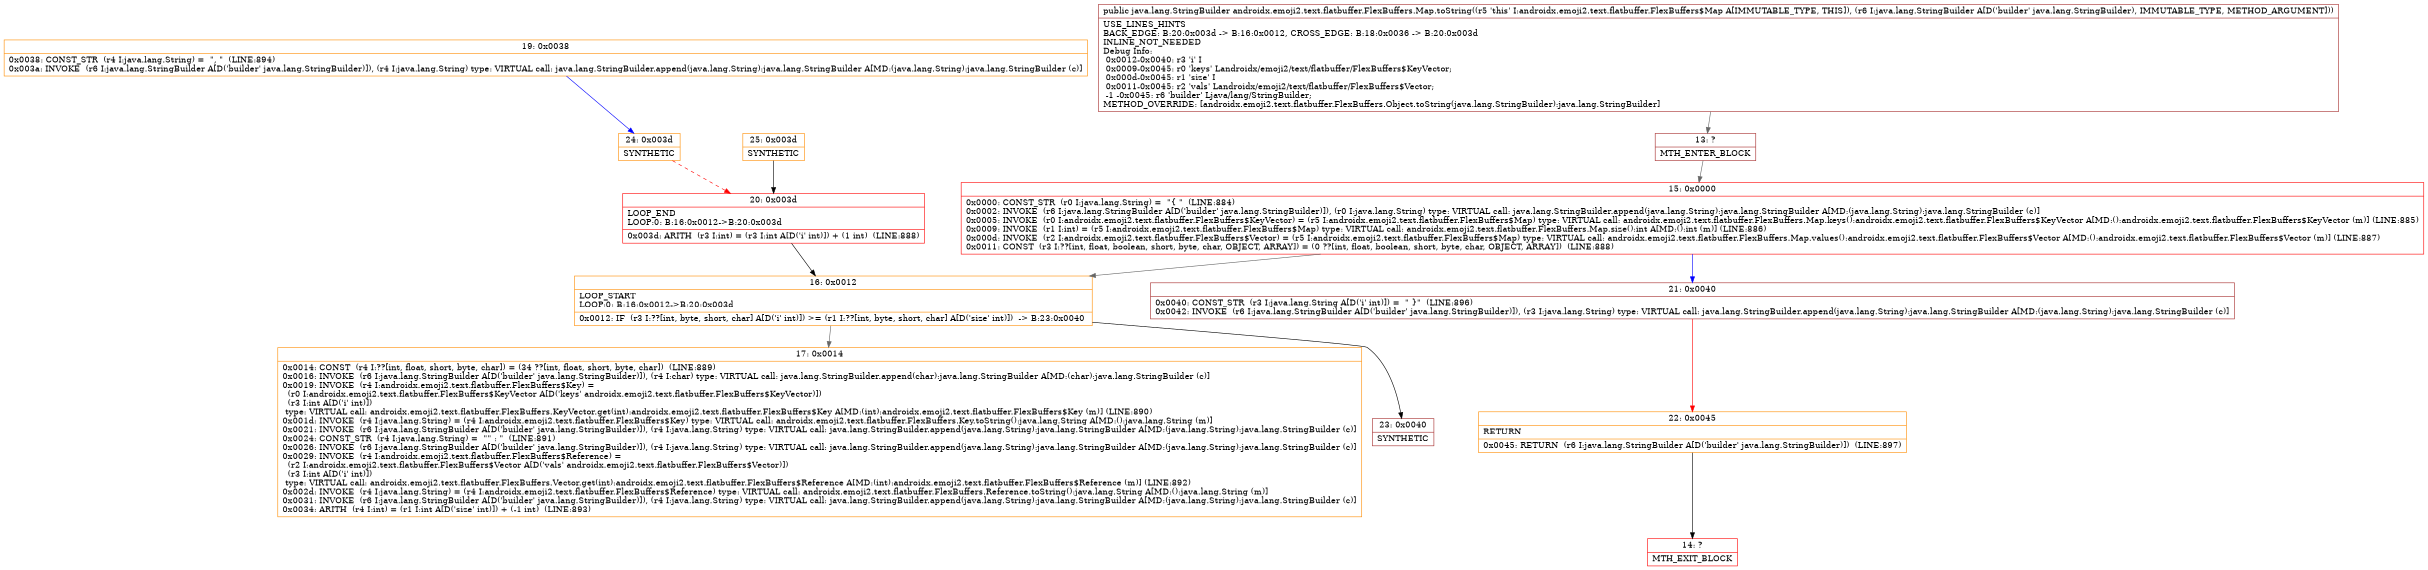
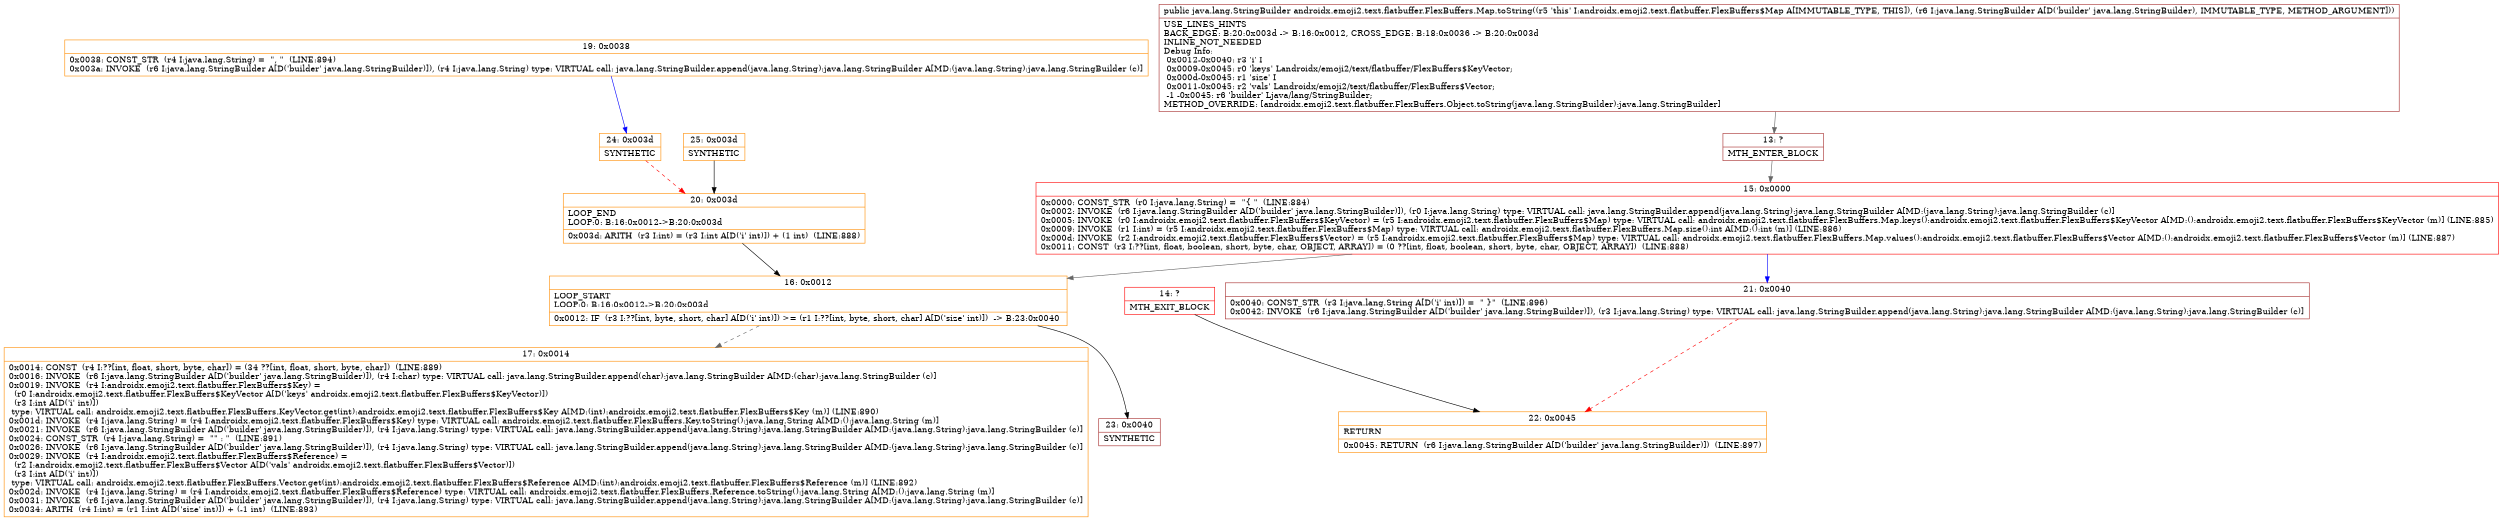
  digraph {
    node [color=darkorange shape=record]
    edge [color=gray40]
    n1 [color=brown label="{13\:\ ?|MTH_ENTER_BLOCK\l}"]
    n2 [color=red label="{15\:\ 0x0000|0x0000: CONST_STR  (r0 I:java.lang.String) =  \"\{ \"  (LINE:884)\l0x0002: INVOKE  (r6 I:java.lang.StringBuilder A[D('builder' java.lang.StringBuilder)]), (r0 I:java.lang.String) type: VIRTUAL call: java.lang.StringBuilder.append(java.lang.String):java.lang.StringBuilder A[MD:(java.lang.String):java.lang.StringBuilder (c)]\l0x0005: INVOKE  (r0 I:androidx.emoji2.text.flatbuffer.FlexBuffers$KeyVector) = (r5 I:androidx.emoji2.text.flatbuffer.FlexBuffers$Map) type: VIRTUAL call: androidx.emoji2.text.flatbuffer.FlexBuffers.Map.keys():androidx.emoji2.text.flatbuffer.FlexBuffers$KeyVector A[MD:():androidx.emoji2.text.flatbuffer.FlexBuffers$KeyVector (m)] (LINE:885)\l0x0009: INVOKE  (r1 I:int) = (r5 I:androidx.emoji2.text.flatbuffer.FlexBuffers$Map) type: VIRTUAL call: androidx.emoji2.text.flatbuffer.FlexBuffers.Map.size():int A[MD:():int (m)] (LINE:886)\l0x000d: INVOKE  (r2 I:androidx.emoji2.text.flatbuffer.FlexBuffers$Vector) = (r5 I:androidx.emoji2.text.flatbuffer.FlexBuffers$Map) type: VIRTUAL call: androidx.emoji2.text.flatbuffer.FlexBuffers.Map.values():androidx.emoji2.text.flatbuffer.FlexBuffers$Vector A[MD:():androidx.emoji2.text.flatbuffer.FlexBuffers$Vector (m)] (LINE:887)\l0x0011: CONST  (r3 I:??[int, float, boolean, short, byte, char, OBJECT, ARRAY]) = (0 ??[int, float, boolean, short, byte, char, OBJECT, ARRAY])  (LINE:888)\l}"]
    n3 [label="{16\:\ 0x0012|LOOP_START\lLOOP:0: B:16:0x0012\-\>B:20:0x003d\l|0x0012: IF  (r3 I:??[int, byte, short, char] A[D('i' int)]) \>= (r1 I:??[int, byte, short, char] A[D('size' int)])  \-\> B:23:0x0040 \l}"]
    n4 [color=brown label="{21\:\ 0x0040|0x0040: CONST_STR  (r3 I:java.lang.String A[D('i' int)]) =  \" \}\"  (LINE:896)\l0x0042: INVOKE  (r6 I:java.lang.StringBuilder A[D('builder' java.lang.StringBuilder)]), (r3 I:java.lang.String) type: VIRTUAL call: java.lang.StringBuilder.append(java.lang.String):java.lang.StringBuilder A[MD:(java.lang.String):java.lang.StringBuilder (c)]\l}"]
    n5 [label="{17\:\ 0x0014|0x0014: CONST  (r4 I:??[int, float, short, byte, char]) = (34 ??[int, float, short, byte, char])  (LINE:889)\l0x0016: INVOKE  (r6 I:java.lang.StringBuilder A[D('builder' java.lang.StringBuilder)]), (r4 I:char) type: VIRTUAL call: java.lang.StringBuilder.append(char):java.lang.StringBuilder A[MD:(char):java.lang.StringBuilder (c)]\l0x0019: INVOKE  (r4 I:androidx.emoji2.text.flatbuffer.FlexBuffers$Key) = \l  (r0 I:androidx.emoji2.text.flatbuffer.FlexBuffers$KeyVector A[D('keys' androidx.emoji2.text.flatbuffer.FlexBuffers$KeyVector)])\l  (r3 I:int A[D('i' int)])\l type: VIRTUAL call: androidx.emoji2.text.flatbuffer.FlexBuffers.KeyVector.get(int):androidx.emoji2.text.flatbuffer.FlexBuffers$Key A[MD:(int):androidx.emoji2.text.flatbuffer.FlexBuffers$Key (m)] (LINE:890)\l0x001d: INVOKE  (r4 I:java.lang.String) = (r4 I:androidx.emoji2.text.flatbuffer.FlexBuffers$Key) type: VIRTUAL call: androidx.emoji2.text.flatbuffer.FlexBuffers.Key.toString():java.lang.String A[MD:():java.lang.String (m)]\l0x0021: INVOKE  (r6 I:java.lang.StringBuilder A[D('builder' java.lang.StringBuilder)]), (r4 I:java.lang.String) type: VIRTUAL call: java.lang.StringBuilder.append(java.lang.String):java.lang.StringBuilder A[MD:(java.lang.String):java.lang.StringBuilder (c)]\l0x0024: CONST_STR  (r4 I:java.lang.String) =  \"\" : \"  (LINE:891)\l0x0026: INVOKE  (r6 I:java.lang.StringBuilder A[D('builder' java.lang.StringBuilder)]), (r4 I:java.lang.String) type: VIRTUAL call: java.lang.StringBuilder.append(java.lang.String):java.lang.StringBuilder A[MD:(java.lang.String):java.lang.StringBuilder (c)]\l0x0029: INVOKE  (r4 I:androidx.emoji2.text.flatbuffer.FlexBuffers$Reference) = \l  (r2 I:androidx.emoji2.text.flatbuffer.FlexBuffers$Vector A[D('vals' androidx.emoji2.text.flatbuffer.FlexBuffers$Vector)])\l  (r3 I:int A[D('i' int)])\l type: VIRTUAL call: androidx.emoji2.text.flatbuffer.FlexBuffers.Vector.get(int):androidx.emoji2.text.flatbuffer.FlexBuffers$Reference A[MD:(int):androidx.emoji2.text.flatbuffer.FlexBuffers$Reference (m)] (LINE:892)\l0x002d: INVOKE  (r4 I:java.lang.String) = (r4 I:androidx.emoji2.text.flatbuffer.FlexBuffers$Reference) type: VIRTUAL call: androidx.emoji2.text.flatbuffer.FlexBuffers.Reference.toString():java.lang.String A[MD:():java.lang.String (m)]\l0x0031: INVOKE  (r6 I:java.lang.StringBuilder A[D('builder' java.lang.StringBuilder)]), (r4 I:java.lang.String) type: VIRTUAL call: java.lang.StringBuilder.append(java.lang.String):java.lang.StringBuilder A[MD:(java.lang.String):java.lang.StringBuilder (c)]\l0x0034: ARITH  (r4 I:int) = (r1 I:int A[D('size' int)]) + (\-1 int)  (LINE:893)\l}"]
    n6 [color=brown label="{23\:\ 0x0040|SYNTHETIC\l}"]
    n7 [label="{19\:\ 0x0038|0x0038: CONST_STR  (r4 I:java.lang.String) =  \", \"  (LINE:894)\l0x003a: INVOKE  (r6 I:java.lang.StringBuilder A[D('builder' java.lang.StringBuilder)]), (r4 I:java.lang.String) type: VIRTUAL call: java.lang.StringBuilder.append(java.lang.String):java.lang.StringBuilder A[MD:(java.lang.String):java.lang.StringBuilder (c)]\l}"]
    n8 [label="{24\:\ 0x003d|SYNTHETIC\l}"]
    n9 [label="{25\:\ 0x003d|SYNTHETIC\l}"]
-   n10 [color=red label="{20\:\ 0x003d|LOOP_END\lLOOP:0: B:16:0x0012\-\>B:20:0x003d\l|0x003d: ARITH  (r3 I:int) = (r3 I:int A[D('i' int)]) + (1 int)  (LINE:888)\l}"]
+   n10 [label="{20\:\ 0x003d|LOOP_END\lLOOP:0: B:16:0x0012\-\>B:20:0x003d\l|0x003d: ARITH  (r3 I:int) = (r3 I:int A[D('i' int)]) + (1 int)  (LINE:888)\l}"]
    n11 [label="{22\:\ 0x0045|RETURN\l|0x0045: RETURN  (r6 I:java.lang.StringBuilder A[D('builder' java.lang.StringBuilder)])  (LINE:897)\l}"]
    n12 [color=red label="{14\:\ ?|MTH_EXIT_BLOCK\l}"]
    n13 [color=brown label="{public java.lang.StringBuilder androidx.emoji2.text.flatbuffer.FlexBuffers.Map.toString((r5 'this' I:androidx.emoji2.text.flatbuffer.FlexBuffers$Map A[IMMUTABLE_TYPE, THIS]), (r6 I:java.lang.StringBuilder A[D('builder' java.lang.StringBuilder), IMMUTABLE_TYPE, METHOD_ARGUMENT]))  | USE_LINES_HINTS\lBACK_EDGE: B:20:0x003d \-\> B:16:0x0012, CROSS_EDGE: B:18:0x0036 \-\> B:20:0x003d\lINLINE_NOT_NEEDED\lDebug Info:\l  0x0012\-0x0040: r3 'i' I\l  0x0009\-0x0045: r0 'keys' Landroidx\/emoji2\/text\/flatbuffer\/FlexBuffers$KeyVector;\l  0x000d\-0x0045: r1 'size' I\l  0x0011\-0x0045: r2 'vals' Landroidx\/emoji2\/text\/flatbuffer\/FlexBuffers$Vector;\l  \-1 \-0x0045: r6 'builder' Ljava\/lang\/StringBuilder;\lMETHOD_OVERRIDE: [androidx.emoji2.text.flatbuffer.FlexBuffers.Object.toString(java.lang.StringBuilder):java.lang.StringBuilder]\l}"]
    n1 -> n2
    n2 -> n3
    n2 -> n4 [color=blue]
-   n3 -> n5 [style=solid]
+   n3 -> n5 [style=dashed]
    n3 -> n6 [color=black]
-   n4 -> n11 [color=red]
+   n4 -> n11 [color=red style=dashed]
    n7 -> n8 [color=blue]
    n8 -> n10 [color=red style=dashed]
    n9 -> n10 [color=black]
    n10 -> n3 [color=black]
-   n11 -> n12 [color=black]
+   n12 -> n11 [color=black]
    n13 -> n1
  }
